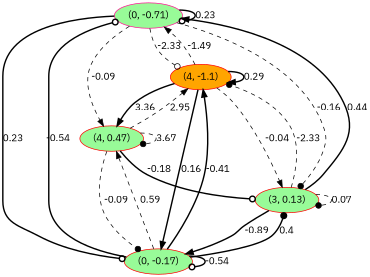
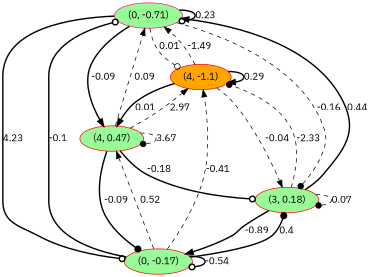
  digraph {
    fontname="IBM Plex Sans"
    node [color=red fillcolor=palegreen fontname="IBM Plex Sans" style=filled]
    edge [arrowhead=normal fontname="IBM Plex Sans" style=bold]
    n1 [color=deeppink label="(0, -0.71)"]
    n2 [fillcolor=orange label="(4, -1.1)"]
    n3 [label="(0, -0.17)"]
-   n4 [label="(3, 0.13)"]
+   n4 [label="(3, 0.18)"]
    n5 [label="(4, 0.47)"]
    n1 -> n1 [arrowhead=odot label=0.23]
-   n1 -> n2 [arrowhead=odot label=-2.33 style=dashed]
-   n1 -> n3 [arrowhead=odot label=0.23]
+   n1 -> n2 [arrowhead=odot label=0.01 style=dashed]
+   n1 -> n3 [arrowhead=odot label=4.23]
    n1 -> n4 [arrowhead=dot label=-0.16 style=dashed]
-   n1 -> n5 [label=-0.09 style=dashed]
+   n1 -> n5 [label=-0.09]
    n2 -> n1 [label=-1.49 style=dashed]
    n2 -> n2 [label=0.29]
-   n2 -> n3 [label=0.16]
    n2 -> n4 [label=-0.04 style=dashed]
-   n2 -> n5 [label=3.36]
-   n3 -> n1 [arrowhead=odot label=-0.54]
-   n3 -> n2 [label=-0.41]
+   n2 -> n5 [label=0.01]
+   n3 -> n1 [arrowhead=odot label=-0.1]
+   n3 -> n2 [label=-0.41 style=dashed]
    n3 -> n3 [arrowhead=odot label=-0.54]
    n3 -> n4 [arrowhead=dot label=0.4]
-   n3 -> n5 [label=0.59 style=dashed]
+   n3 -> n5 [label=0.52 style=dashed]
    n4 -> n1 [label=0.44]
    n4 -> n2 [arrowhead=dot label=-2.33 style=dashed]
    n4 -> n3 [label=-0.89]
    n4 -> n4 [arrowhead=dot label=0.07 style=dashed]
-   n5 -> n2 [label=2.95 style=dashed]
-   n5 -> n3 [arrowhead=dot label=-0.09 style=dashed]
+   n5 -> n1 [label=0.09 style=dashed]
+   n5 -> n2 [label=2.97 style=dashed]
+   n5 -> n3 [arrowhead=dot label=-0.09]
    n5 -> n4 [arrowhead=odot label=-0.18]
    n5 -> n5 [arrowhead=dot label=3.67 style=dashed]
  }
